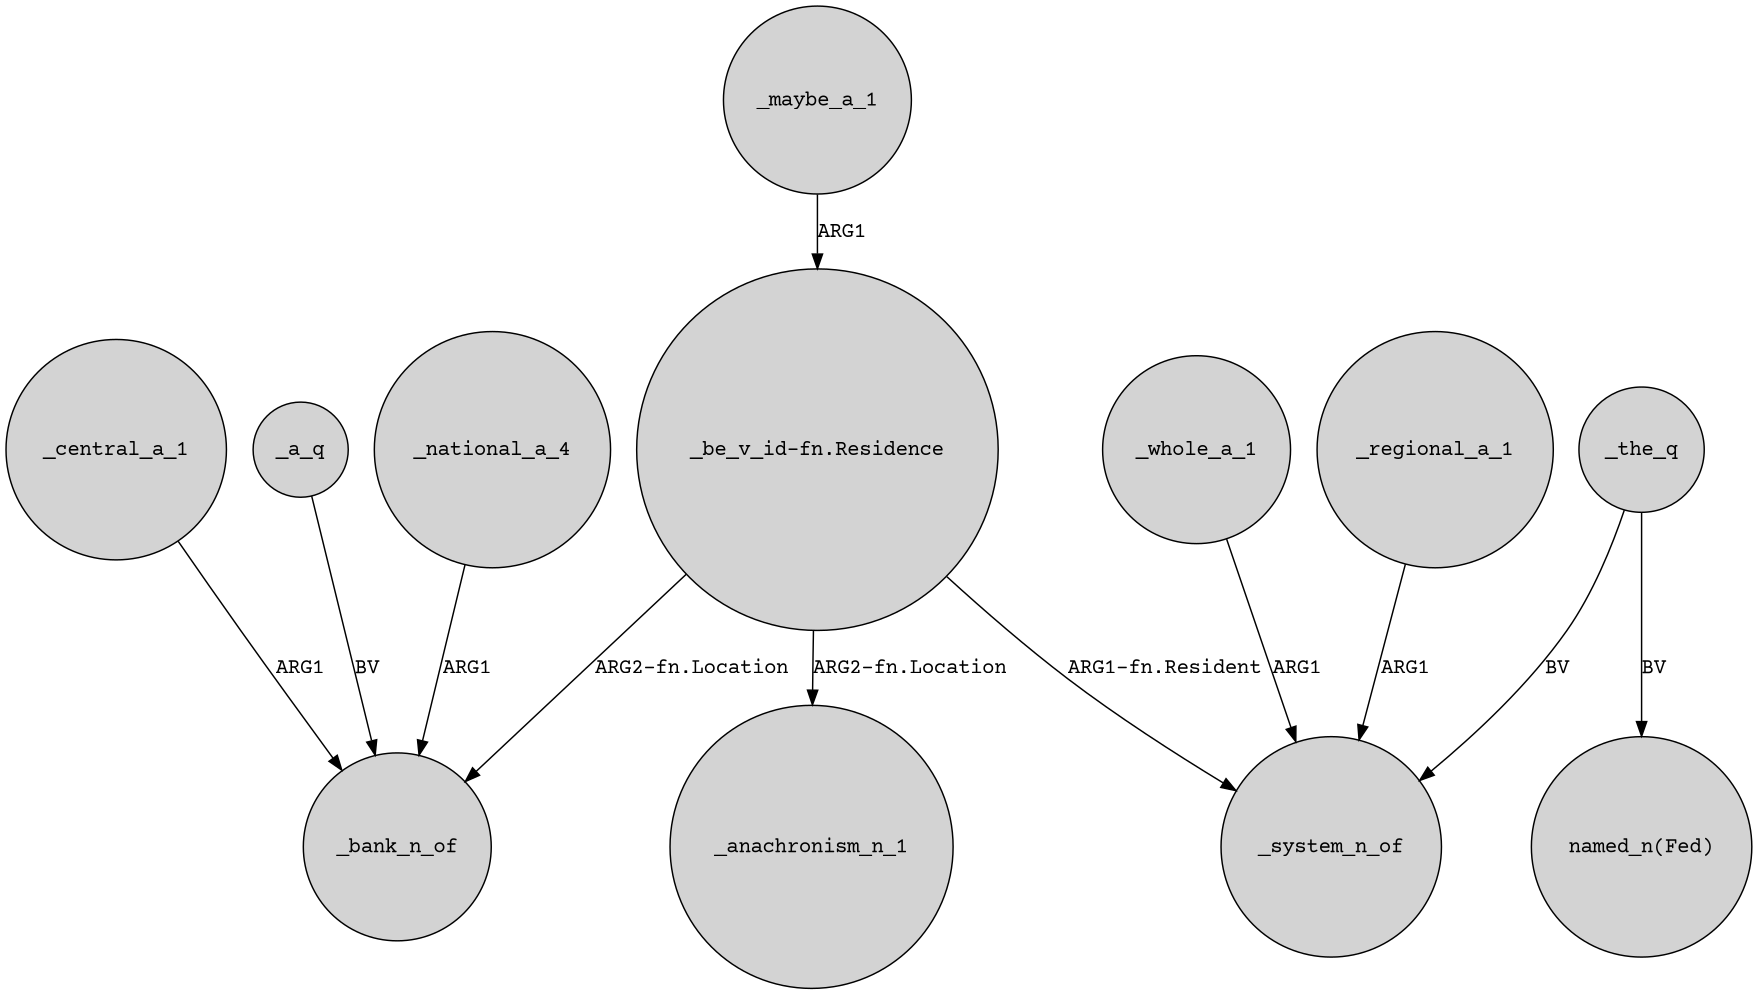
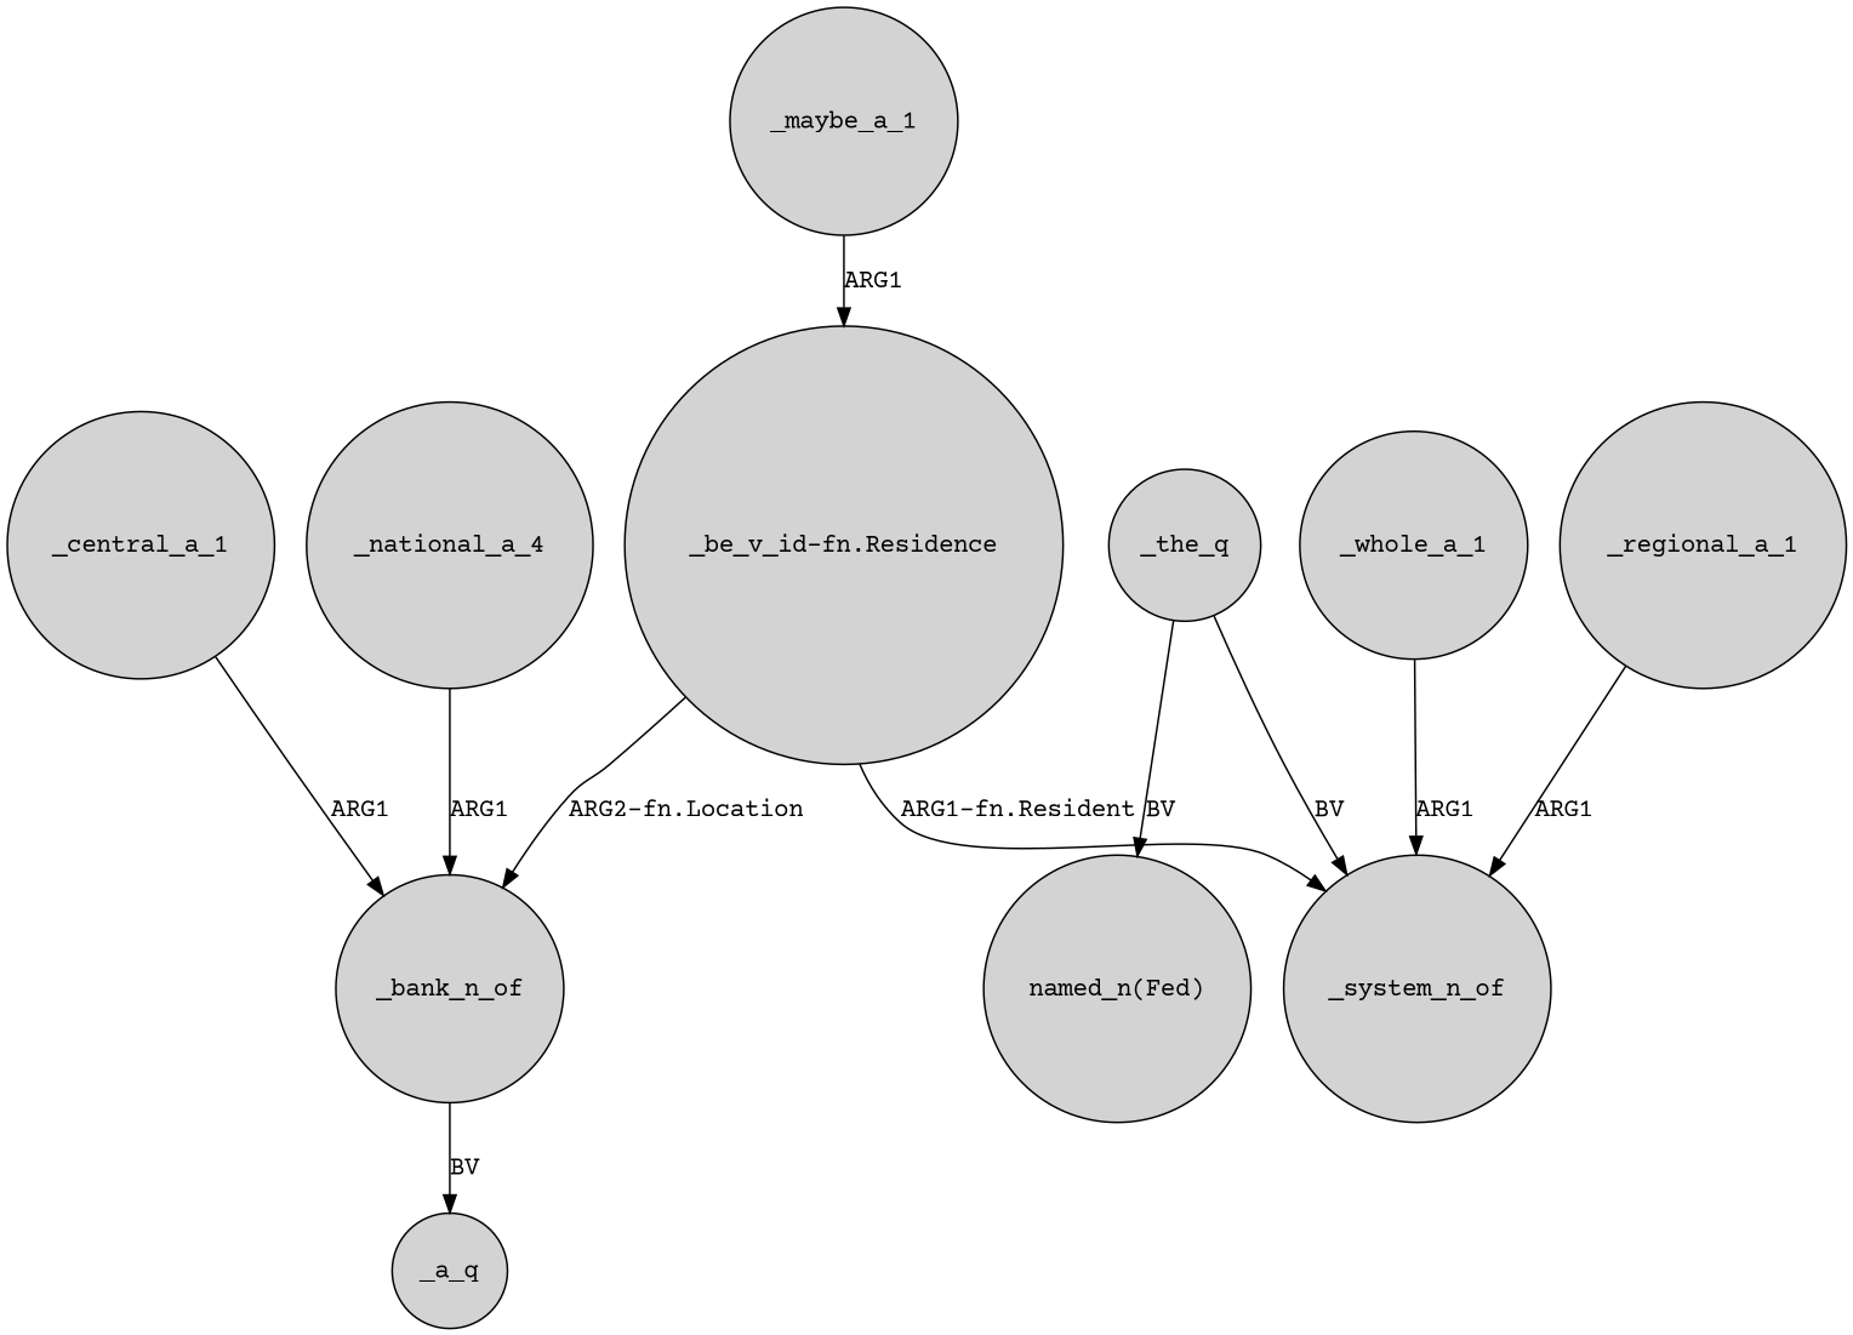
  digraph {
    fontname="Courier Prime"
    node [fontname="Courier Prime" shape=circle style=filled]
    edge [fontname="Courier Prime"]
    _maybe_a_1
    "_be_v_id-fn.Residence"
    _bank_n_of
    _system_n_of
-   _anachronism_n_1
    _central_a_1
    _a_q
    _the_q
    "named_n(Fed)"
    n10 [label=_national_a_4]
    _whole_a_1
    _regional_a_1
    _maybe_a_1 -> "_be_v_id-fn.Residence" [label=ARG1]
    "_be_v_id-fn.Residence" -> _bank_n_of [label="ARG2-fn.Location"]
    "_be_v_id-fn.Residence" -> _system_n_of [label="ARG1-fn.Resident"]
-   "_be_v_id-fn.Residence" -> _anachronism_n_1 [label="ARG2-fn.Location"]
    _central_a_1 -> _bank_n_of [label=ARG1]
-   _a_q -> _bank_n_of [label=BV]
+   _bank_n_of -> _a_q [label=BV]
    _the_q -> _system_n_of [label=BV]
    _the_q -> "named_n(Fed)" [label=BV]
    n10 -> _bank_n_of [label=ARG1]
    _whole_a_1 -> _system_n_of [label=ARG1]
    _regional_a_1 -> _system_n_of [label=ARG1]
  }
